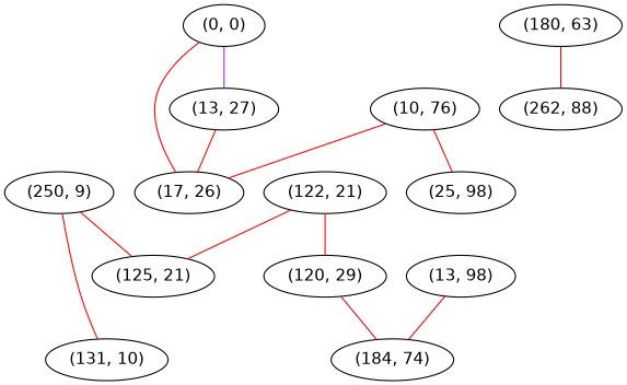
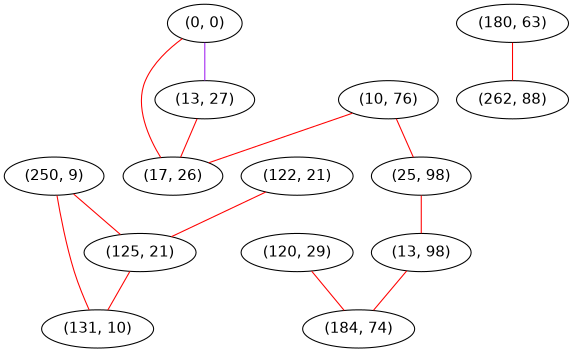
  graph {
    fontname="DejaVu Sans"
    node [fontname="DejaVu Sans"]
    edge [color=red fontname="DejaVu Sans" weight=1]
    "(122, 21)"
    "(120, 29)"
    "(125, 21)"
    n4 [label="(184, 74)"]
    n5 [label="(131, 10)"]
    "(0, 0)"
    "(17, 26)"
    "(13, 27)"
    "(180, 63)"
    "(262, 88)"
    "(250, 9)"
    n12 [label="(10, 76)"]
    "(25, 98)"
    n14 [label="(13, 98)"]
-   "(122, 21)" -- "(120, 29)"
    "(122, 21)" -- "(125, 21)"
    "(120, 29)" -- n4
+   "(125, 21)" -- n5
    "(0, 0)" -- "(17, 26)"
    "(0, 0)" -- "(13, 27)" [color=purple weight=4]
    "(13, 27)" -- "(17, 26)"
    "(180, 63)" -- "(262, 88)"
    "(250, 9)" -- "(125, 21)"
    "(250, 9)" -- n5
    n12 -- "(17, 26)"
    n12 -- "(25, 98)"
+   "(25, 98)" -- n14
    n14 -- n4
  }
